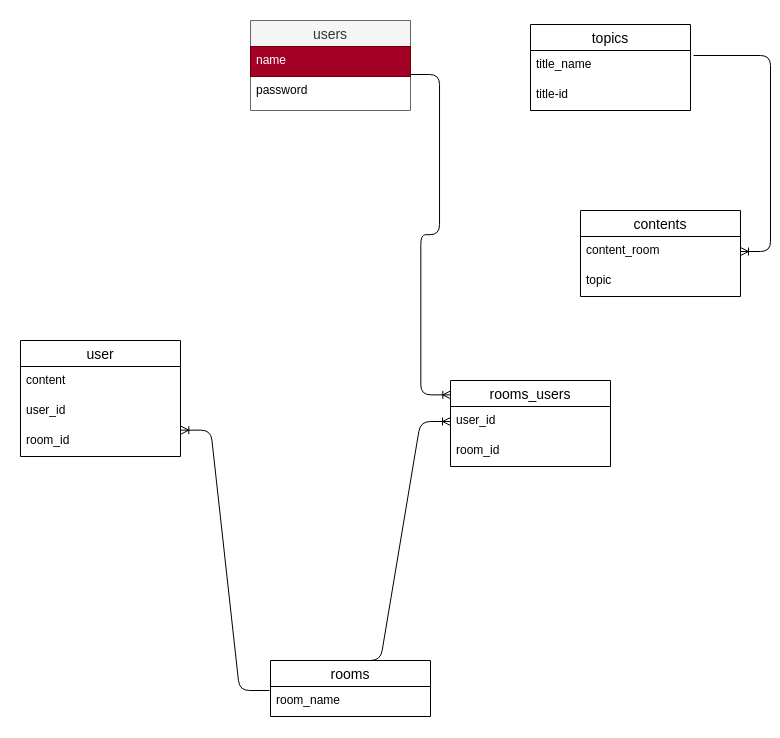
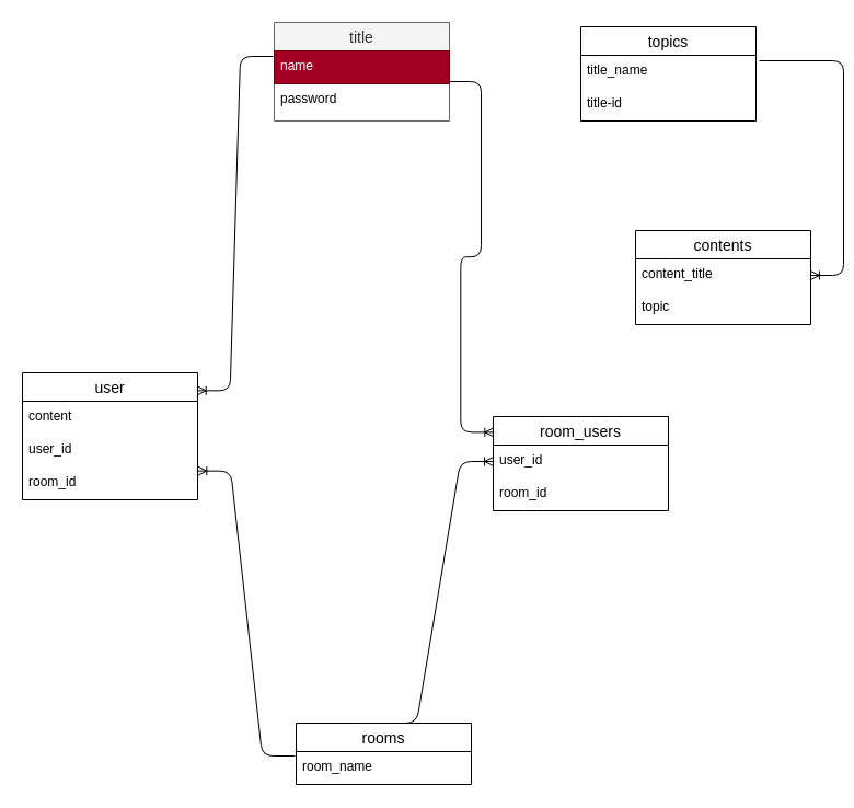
  <mxCell id="0" />
  <mxCell id="1" parent="0" />
- <mxCell id="2" value="users" style="swimlane;fontStyle=0;childLayout=stackLayout;horizontal=1;startSize=26;horizontalStack=0;resizeParent=1;resizeParentMax=0;resizeLast=0;collapsible=1;marginBottom=0;align=center;fontSize=14;fillColor=#f5f5f5;fontColor=#333333;strokeColor=#666666;" parent="1" vertex="1"><mxGeometry x="250" y="20" width="160" height="90" as="geometry"><mxRectangle x="40" y="70" width="70" height="26" as="alternateBounds" /></mxGeometry></mxCell>
+ <mxCell id="2" value="title" style="swimlane;fontStyle=0;childLayout=stackLayout;horizontal=1;startSize=26;horizontalStack=0;resizeParent=1;resizeParentMax=0;resizeLast=0;collapsible=1;marginBottom=0;align=center;fontSize=14;fillColor=#f5f5f5;fontColor=#333333;strokeColor=#666666;" parent="1" vertex="1"><mxGeometry x="250" y="20" width="160" height="90" as="geometry"><mxRectangle x="40" y="70" width="70" height="26" as="alternateBounds" /></mxGeometry></mxCell>
  <mxCell id="3" value="name" style="text;strokeColor=#6F0000;fillColor=#a20025;spacingLeft=4;spacingRight=4;overflow=hidden;rotatable=0;points=[[0,0.5],[1,0.5]];portConstraint=eastwest;fontSize=12;fontColor=#ffffff;" parent="2" vertex="1"><mxGeometry y="26" width="160" height="30" as="geometry" /></mxCell>
  <mxCell id="4" value="password" style="text;strokeColor=none;fillColor=none;spacingLeft=4;spacingRight=4;overflow=hidden;rotatable=0;points=[[0,0.5],[1,0.5]];portConstraint=eastwest;fontSize=12;" parent="2" vertex="1"><mxGeometry y="56" width="160" height="34" as="geometry" /></mxCell>
  <mxCell id="5" value="topics" style="swimlane;fontStyle=0;childLayout=stackLayout;horizontal=1;startSize=26;horizontalStack=0;resizeParent=1;resizeParentMax=0;resizeLast=0;collapsible=1;marginBottom=0;align=center;fontSize=14;" parent="1" vertex="1"><mxGeometry x="530" y="24" width="160" height="86" as="geometry" /></mxCell>
  <mxCell id="6" value="title_name" style="text;strokeColor=none;fillColor=none;spacingLeft=4;spacingRight=4;overflow=hidden;rotatable=0;points=[[0,0.5],[1,0.5]];portConstraint=eastwest;fontSize=12;" parent="5" vertex="1"><mxGeometry y="26" width="160" height="30" as="geometry" /></mxCell>
  <mxCell id="7" value="title-id" style="text;strokeColor=none;fillColor=none;spacingLeft=4;spacingRight=4;overflow=hidden;rotatable=0;points=[[0,0.5],[1,0.5]];portConstraint=eastwest;fontSize=12;" parent="5" vertex="1"><mxGeometry y="56" width="160" height="30" as="geometry" /></mxCell>
  <mxCell id="8" value="contents" style="swimlane;fontStyle=0;childLayout=stackLayout;horizontal=1;startSize=26;horizontalStack=0;resizeParent=1;resizeParentMax=0;resizeLast=0;collapsible=1;marginBottom=0;align=center;fontSize=14;" parent="1" vertex="1"><mxGeometry x="580" y="210" width="160" height="86" as="geometry" /></mxCell>
- <mxCell id="9" value="content_room" style="text;strokeColor=none;fillColor=none;spacingLeft=4;spacingRight=4;overflow=hidden;rotatable=0;points=[[0,0.5],[1,0.5]];portConstraint=eastwest;fontSize=12;" parent="8" vertex="1"><mxGeometry y="26" width="160" height="30" as="geometry" /></mxCell>
+ <mxCell id="9" value="content_title" style="text;strokeColor=none;fillColor=none;spacingLeft=4;spacingRight=4;overflow=hidden;rotatable=0;points=[[0,0.5],[1,0.5]];portConstraint=eastwest;fontSize=12;" parent="8" vertex="1"><mxGeometry y="26" width="160" height="30" as="geometry" /></mxCell>
  <mxCell id="10" value="topic" style="text;strokeColor=none;fillColor=none;spacingLeft=4;spacingRight=4;overflow=hidden;rotatable=0;points=[[0,0.5],[1,0.5]];portConstraint=eastwest;fontSize=12;" parent="8" vertex="1"><mxGeometry y="56" width="160" height="30" as="geometry" /></mxCell>
  <mxCell id="11" value="rooms" style="swimlane;fontStyle=0;childLayout=stackLayout;horizontal=1;startSize=26;horizontalStack=0;resizeParent=1;resizeParentMax=0;resizeLast=0;collapsible=1;marginBottom=0;align=center;fontSize=14;" parent="1" vertex="1"><mxGeometry x="270" y="660" width="160" height="56" as="geometry" /></mxCell>
  <mxCell id="12" value="room_name" style="text;strokeColor=none;fillColor=none;spacingLeft=4;spacingRight=4;overflow=hidden;rotatable=0;points=[[0,0.5],[1,0.5]];portConstraint=eastwest;fontSize=12;" parent="11" vertex="1"><mxGeometry y="26" width="160" height="30" as="geometry" /></mxCell>
+ <mxCell id="13" value="" style="edgeStyle=entityRelationEdgeStyle;fontSize=12;html=1;endArrow=ERoneToMany;strokeWidth=1;exitX=-0.006;exitY=0.167;exitDx=0;exitDy=0;exitPerimeter=0;entryX=0.998;entryY=0.141;entryDx=0;entryDy=0;entryPerimeter=0;" parent="1" source="3" target="15" edge="1"><mxGeometry width="100" height="100" relative="1" as="geometry"><mxPoint x="210" y="343" as="sourcePoint" /><mxPoint x="150" y="140" as="targetPoint" /></mxGeometry></mxCell>
  <mxCell id="14" value="" style="edgeStyle=entityRelationEdgeStyle;fontSize=12;html=1;endArrow=ERoneToMany;exitX=1.019;exitY=0.167;exitDx=0;exitDy=0;exitPerimeter=0;" parent="1" source="6" target="9" edge="1"><mxGeometry width="100" height="100" relative="1" as="geometry"><mxPoint x="640" y="316.98" as="sourcePoint" /><mxPoint x="810" y="240" as="targetPoint" /></mxGeometry></mxCell>
  <mxCell id="15" value="user" style="swimlane;fontStyle=0;childLayout=stackLayout;horizontal=1;startSize=26;horizontalStack=0;resizeParent=1;resizeParentMax=0;resizeLast=0;collapsible=1;marginBottom=0;align=center;fontSize=14;" parent="1" vertex="1"><mxGeometry x="20" y="340" width="160" height="116" as="geometry" /></mxCell>
  <mxCell id="16" value="content" style="text;strokeColor=none;fillColor=none;spacingLeft=4;spacingRight=4;overflow=hidden;rotatable=0;points=[[0,0.5],[1,0.5]];portConstraint=eastwest;fontSize=12;" parent="15" vertex="1"><mxGeometry y="26" width="160" height="30" as="geometry" /></mxCell>
  <mxCell id="17" value="user_id" style="text;strokeColor=none;fillColor=none;spacingLeft=4;spacingRight=4;overflow=hidden;rotatable=0;points=[[0,0.5],[1,0.5]];portConstraint=eastwest;fontSize=12;" parent="15" vertex="1"><mxGeometry y="56" width="160" height="30" as="geometry" /></mxCell>
  <mxCell id="18" value="room_id" style="text;strokeColor=none;fillColor=none;spacingLeft=4;spacingRight=4;overflow=hidden;rotatable=0;points=[[0,0.5],[1,0.5]];portConstraint=eastwest;fontSize=12;" parent="15" vertex="1"><mxGeometry y="86" width="160" height="30" as="geometry" /></mxCell>
- <mxCell id="19" value="rooms_users" style="swimlane;fontStyle=0;childLayout=stackLayout;horizontal=1;startSize=26;horizontalStack=0;resizeParent=1;resizeParentMax=0;resizeLast=0;collapsible=1;marginBottom=0;align=center;fontSize=14;" parent="1" vertex="1"><mxGeometry x="450" y="380" width="160" height="86" as="geometry" /></mxCell>
+ <mxCell id="19" value="room_users" style="swimlane;fontStyle=0;childLayout=stackLayout;horizontal=1;startSize=26;horizontalStack=0;resizeParent=1;resizeParentMax=0;resizeLast=0;collapsible=1;marginBottom=0;align=center;fontSize=14;" parent="1" vertex="1"><mxGeometry x="450" y="380" width="160" height="86" as="geometry" /></mxCell>
  <mxCell id="20" value="user_id" style="text;strokeColor=none;fillColor=none;spacingLeft=4;spacingRight=4;overflow=hidden;rotatable=0;points=[[0,0.5],[1,0.5]];portConstraint=eastwest;fontSize=12;" parent="19" vertex="1"><mxGeometry y="26" width="160" height="30" as="geometry" /></mxCell>
  <mxCell id="21" value="room_id" style="text;strokeColor=none;fillColor=none;spacingLeft=4;spacingRight=4;overflow=hidden;rotatable=0;points=[[0,0.5],[1,0.5]];portConstraint=eastwest;fontSize=12;" parent="19" vertex="1"><mxGeometry y="56" width="160" height="30" as="geometry" /></mxCell>
  <mxCell id="22" value="" style="edgeStyle=entityRelationEdgeStyle;fontSize=12;html=1;endArrow=ERoneToMany;exitX=0.994;exitY=-0.059;exitDx=0;exitDy=0;exitPerimeter=0;entryX=0.002;entryY=0.167;entryDx=0;entryDy=0;entryPerimeter=0;" parent="1" source="4" target="19" edge="1"><mxGeometry width="100" height="100" relative="1" as="geometry"><mxPoint x="350" y="300" as="sourcePoint" /><mxPoint x="450" y="200" as="targetPoint" /></mxGeometry></mxCell>
  <mxCell id="23" value="" style="edgeStyle=entityRelationEdgeStyle;fontSize=12;html=1;endArrow=ERoneToMany;entryX=0;entryY=0.5;entryDx=0;entryDy=0;exitX=0.5;exitY=0;exitDx=0;exitDy=0;" parent="1" source="11" target="20" edge="1"><mxGeometry width="100" height="100" relative="1" as="geometry"><mxPoint x="240" y="650" as="sourcePoint" /><mxPoint x="340" y="550" as="targetPoint" /></mxGeometry></mxCell>
  <mxCell id="24" value="" style="edgeStyle=entityRelationEdgeStyle;fontSize=12;html=1;endArrow=ERoneToMany;entryX=1.002;entryY=0.122;entryDx=0;entryDy=0;entryPerimeter=0;exitX=-0.006;exitY=0.133;exitDx=0;exitDy=0;exitPerimeter=0;" parent="1" source="12" target="18" edge="1"><mxGeometry width="100" height="100" relative="1" as="geometry"><mxPoint x="200" y="580" as="sourcePoint" /><mxPoint x="300" y="480" as="targetPoint" /></mxGeometry></mxCell>
